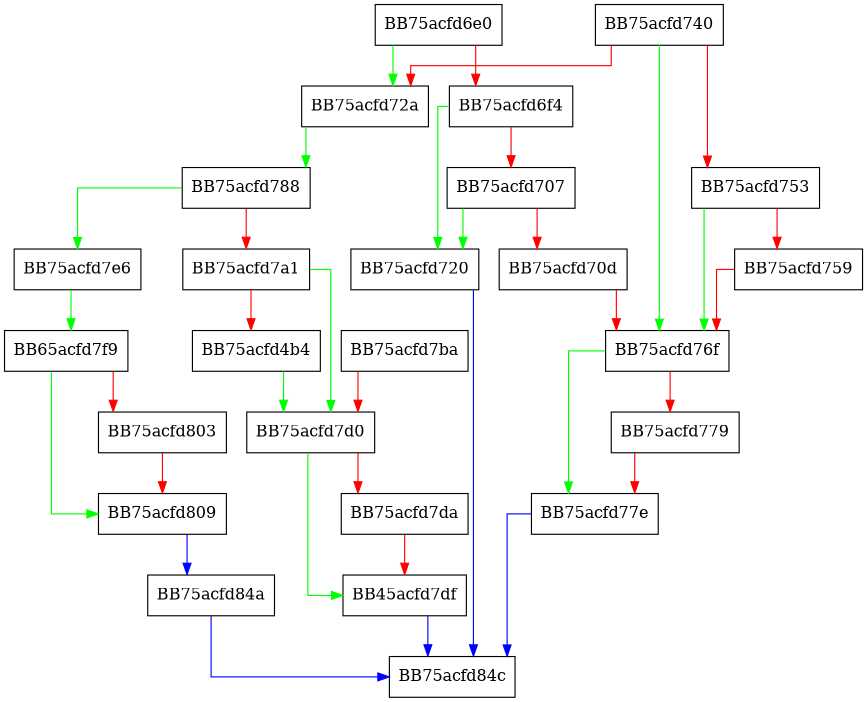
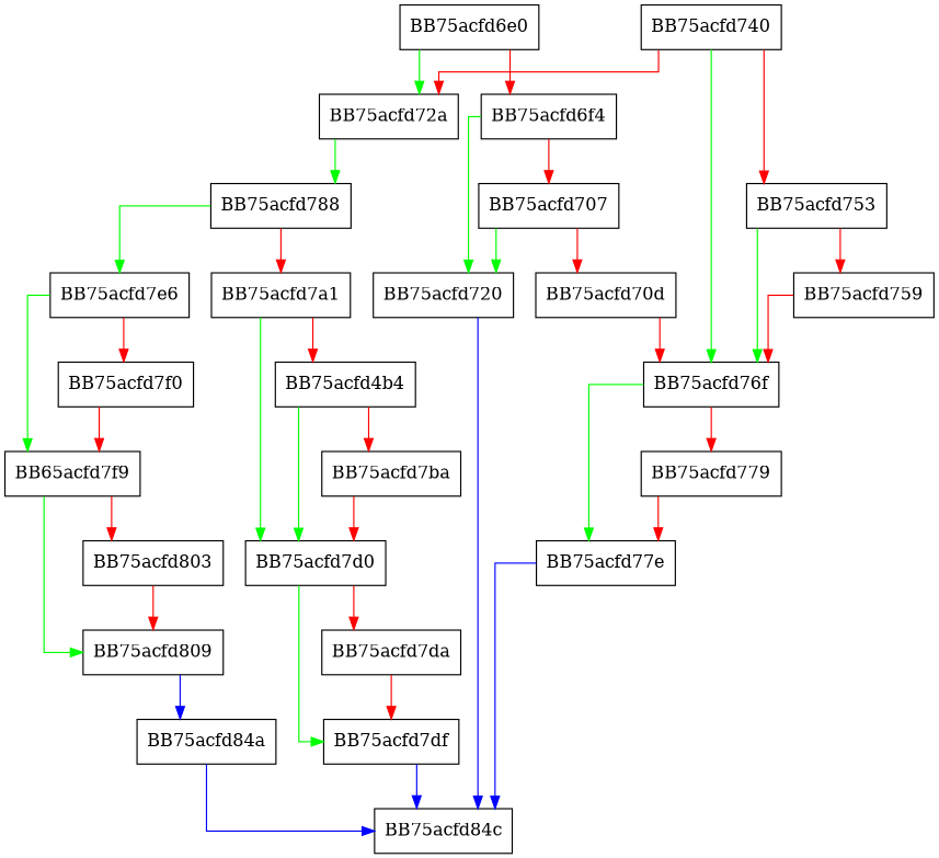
  digraph {
    splines=ortho
    node [shape=box]
    edge [color=red]
    BB75acfd6e0
    BB75acfd72a
    BB75acfd6f4
    BB75acfd788
    BB75acfd720
    BB75acfd707
    BB75acfd7e6
    BB75acfd7a1
    BB75acfd740
    BB75acfd76f
    BB75acfd753
    BB75acfd84c
    BB75acfd70d
    n14 [label=BB65acfd7f9]
+   BB75acfd7f0
    BB75acfd7d0
    n17 [label=BB75acfd4b4]
    BB75acfd77e
    BB75acfd779
    BB75acfd759
    BB75acfd809
    BB75acfd803
-   BB75acfd7df [label=BB45acfd7df]
+   BB75acfd7df
    BB75acfd7da
    BB75acfd7ba
    BB75acfd84a
    BB75acfd6e0 -> BB75acfd72a [color=green]
    BB75acfd6e0 -> BB75acfd6f4
    BB75acfd72a -> BB75acfd788 [color=green]
    BB75acfd6f4 -> BB75acfd720 [color=green]
    BB75acfd6f4 -> BB75acfd707
    BB75acfd788 -> BB75acfd7e6 [color=green]
    BB75acfd788 -> BB75acfd7a1
    BB75acfd720 -> BB75acfd84c [color=blue]
    BB75acfd707 -> BB75acfd720 [color=green]
    BB75acfd707 -> BB75acfd70d
    BB75acfd7e6 -> n14 [color=green]
+   BB75acfd7e6 -> BB75acfd7f0
    BB75acfd7a1 -> BB75acfd7d0 [color=green]
    BB75acfd7a1 -> n17
    BB75acfd740 -> BB75acfd72a
    BB75acfd740 -> BB75acfd76f [color=green]
    BB75acfd740 -> BB75acfd753
    BB75acfd76f -> BB75acfd77e [color=green]
    BB75acfd76f -> BB75acfd779
    BB75acfd753 -> BB75acfd76f [color=green]
    BB75acfd753 -> BB75acfd759
    BB75acfd70d -> BB75acfd76f
    n14 -> BB75acfd809 [color=green]
    n14 -> BB75acfd803
+   BB75acfd7f0 -> n14
    BB75acfd7d0 -> BB75acfd7df [color=green]
    BB75acfd7d0 -> BB75acfd7da
    n17 -> BB75acfd7d0 [color=green]
+   n17 -> BB75acfd7ba
    BB75acfd77e -> BB75acfd84c [color=blue]
    BB75acfd779 -> BB75acfd77e
    BB75acfd759 -> BB75acfd76f
    BB75acfd809 -> BB75acfd84a [color=blue]
    BB75acfd803 -> BB75acfd809
    BB75acfd7df -> BB75acfd84c [color=blue]
    BB75acfd7da -> BB75acfd7df
    BB75acfd7ba -> BB75acfd7d0
    BB75acfd84a -> BB75acfd84c [color=blue]
  }
